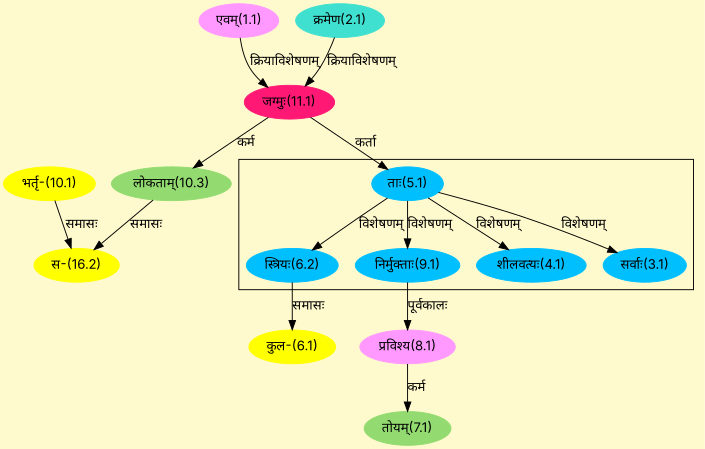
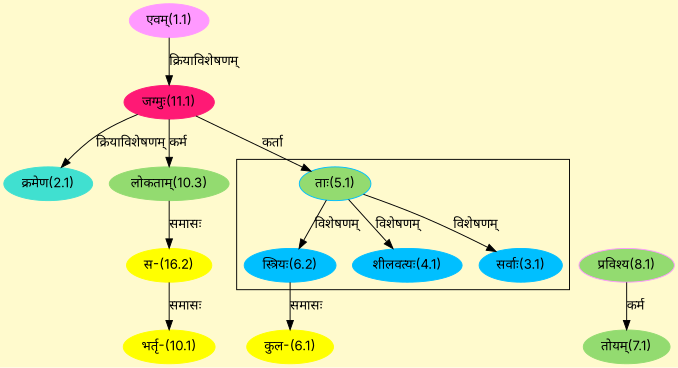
  digraph {
    bgcolor=lemonchiffon1
    compound=true
    fontname=Inter
    rankdir=BT
    node [color="#00BFFF" fontname=Inter style=filled]
    edge [dir=back fontname=Inter]
    n1 [label="सर्वाः(3.1)"]
-   n2 [label="ताः(5.1)"]
+   n2 [label="ताः(5.1)" fillcolor="#93DB70"]
    n3 [label="शीलवत्यः(4.1)"]
    n4 [label="स्त्रियः(6.2)"]
-   n5 [label="निर्मुक्ताः(9.1)"]
    n6 [color="#FF1975" label="जग्मुः(11.1)"]
    n7 [color="#FF99FF" label="एवम्(1.1)"]
    n8 [color="#40E0D0" label="क्रमेण(2.1)"]
    n9 [color="#FFFF00" label="कुल-(6.1)"]
    n10 [color="#93DB70" label="तोयम्(7.1)"]
-   n11 [color="#FF99FF" label="प्रविश्य(8.1)"]
+   n11 [color="#FF99FF" label="प्रविश्य(8.1)" fillcolor="#93DB70"]
    n12 [color="#FFFF00" label="भर्तृ-(10.1)"]
    n13 [color="#FFFF00" label="स-(16.2)"]
    n14 [color="#93DB70" label="लोकताम्(10.3)"]
    subgraph cluster_1 {
      n1
      n2
      n3
      n4
-     n5
    }
    n1 -> n2 [label="विशेषणम्"]
    n2 -> n6 [label="कर्ता"]
    n3 -> n2 [label="विशेषणम्"]
    n4 -> n2 [label="विशेषणम्"]
-   n5 -> n2 [label="विशेषणम्"]
    n6 -> n7 [label="क्रियाविशेषणम्"]
-   n6 -> n8 [label="क्रियाविशेषणम्"]
+   n8 -> n6 [label="क्रियाविशेषणम्"]
    n9 -> n4 [label="समासः"]
    n10 -> n11 [label="कर्म"]
-   n11 -> n5 [label="पूर्वकालः"]
-   n13 -> n12 [label="समासः"]
+   n12 -> n13 [label="समासः"]
    n13 -> n14 [label="समासः"]
    n14 -> n6 [label="कर्म"]
  }
